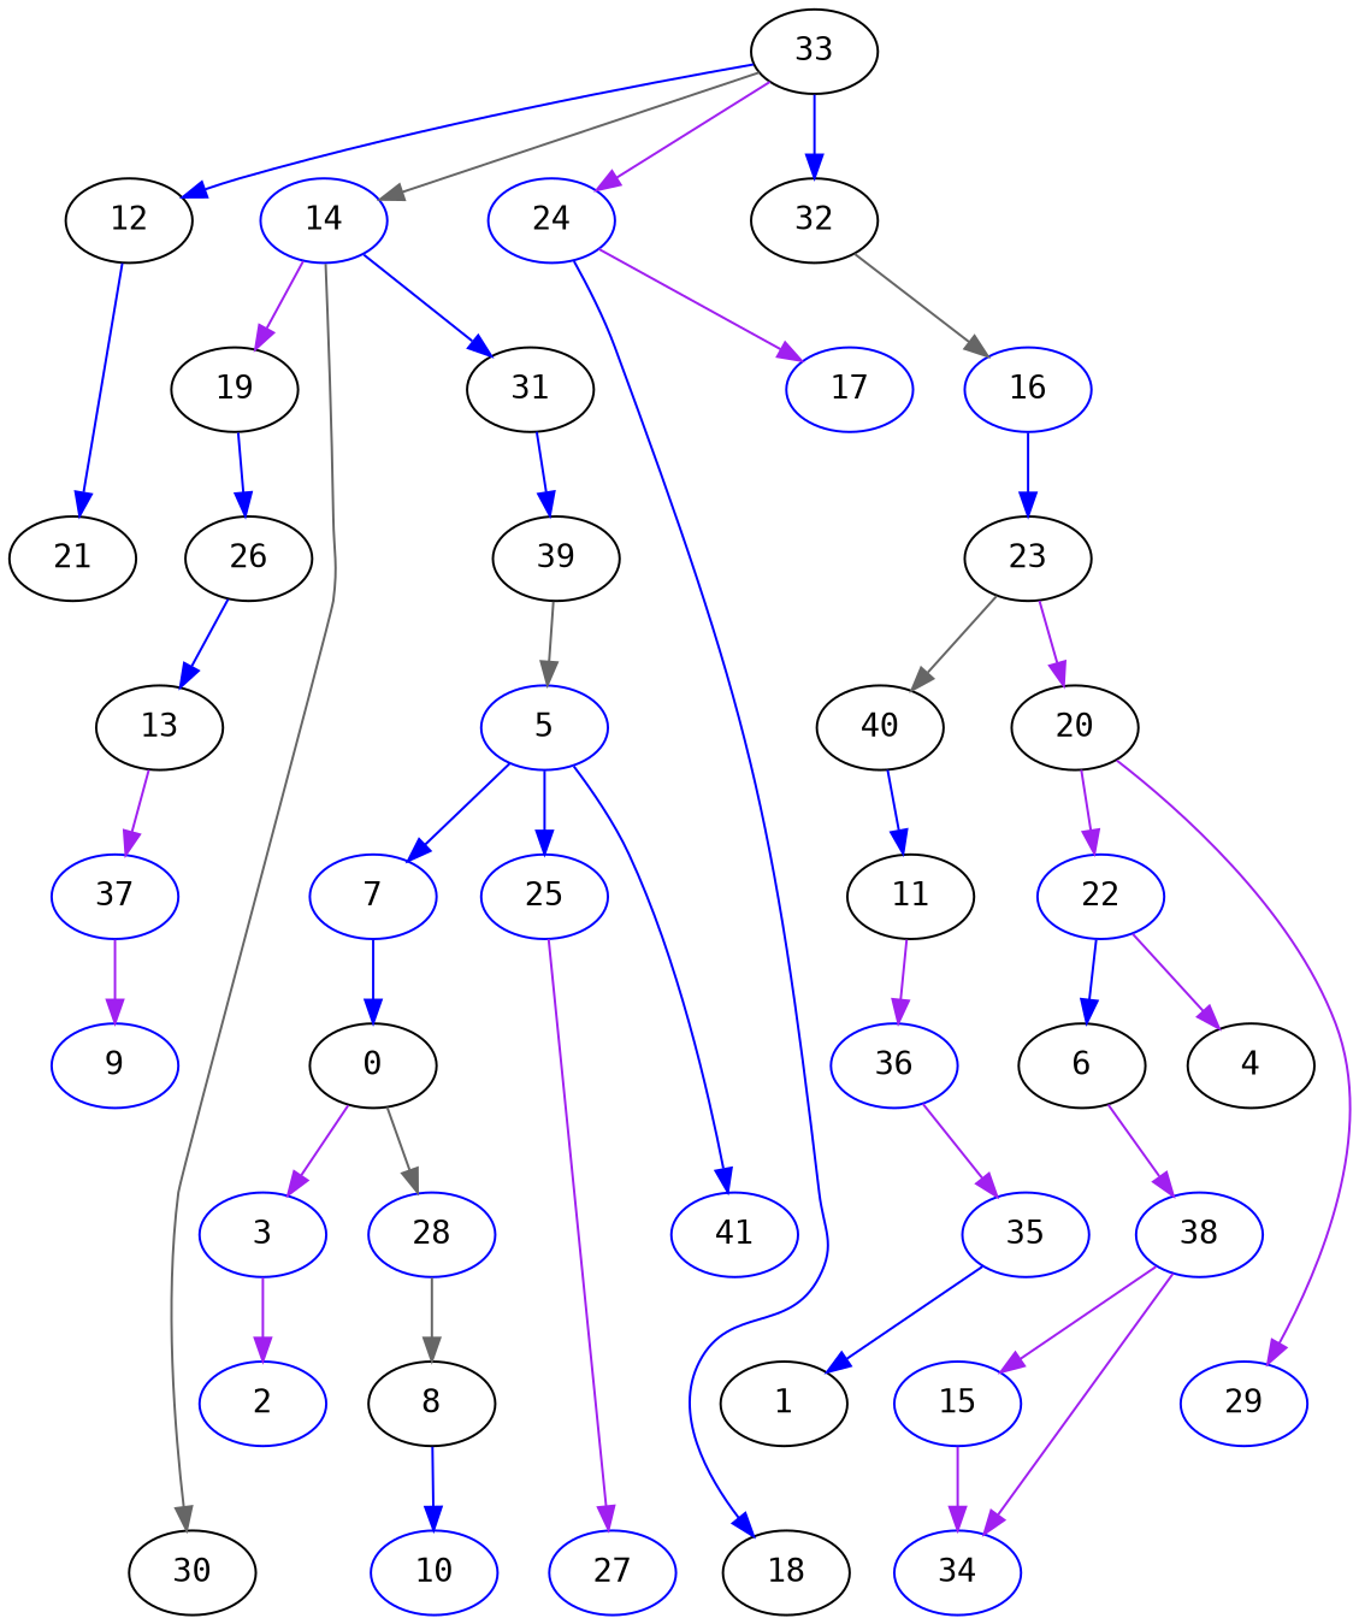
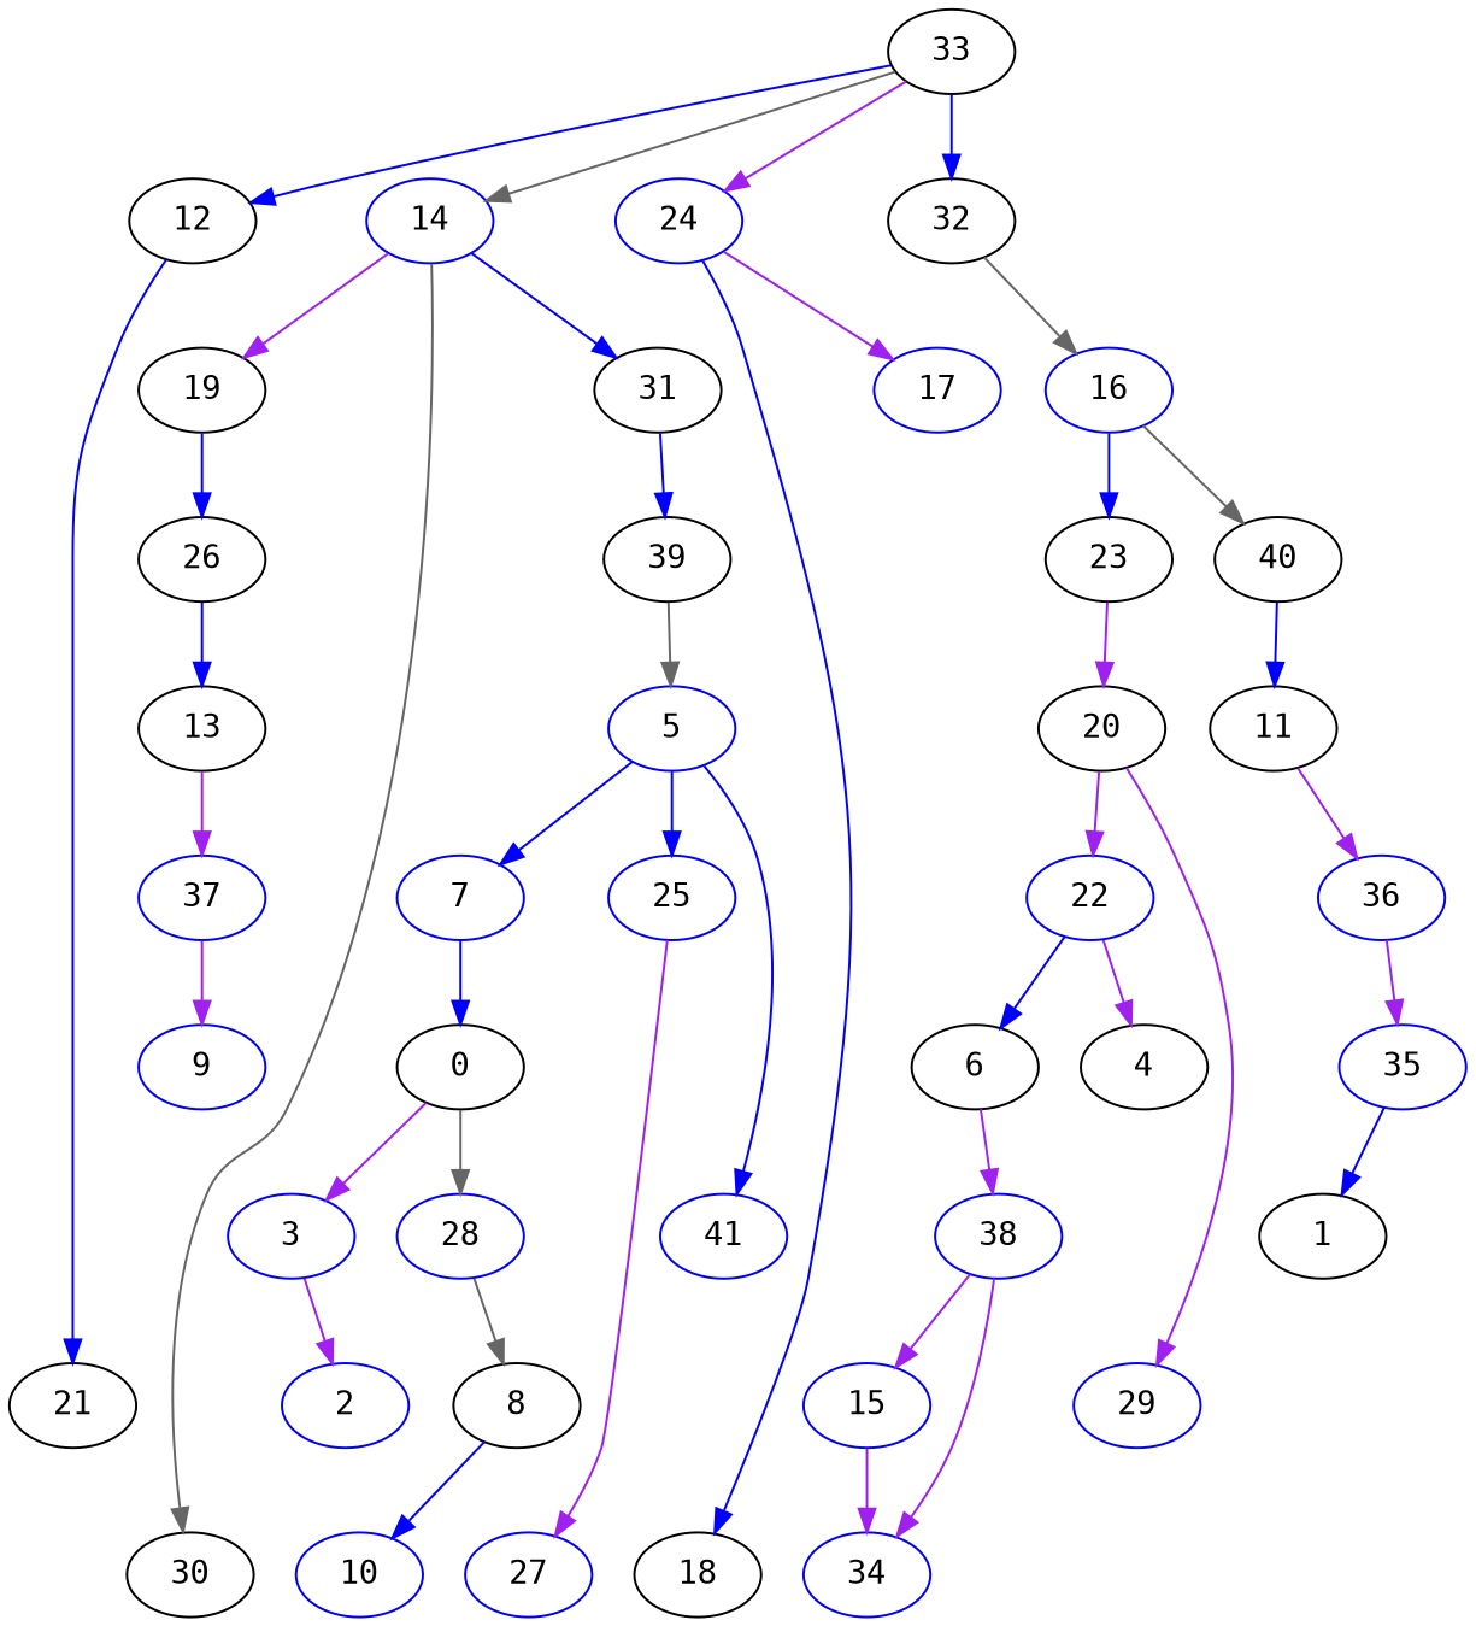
  digraph {
    fontname="DejaVu Sans Mono"
    node [color=blue fontname="DejaVu Sans Mono"]
    edge [color=purple fontname="DejaVu Sans Mono" weight=0]
    0 [color=black]
    3
    28
    2
    8 [color=black]
    5
    7
    25
    41
    27
    6 [color=black]
    38
    15
    34
    10
    11 [color=black]
    36
    35
    12 [color=black]
    21 [color=black]
    13 [color=black]
    37
    9
    19 [color=black]
    14
    30 [color=black]
    31 [color=black]
    26 [color=black]
    39 [color=black]
    23 [color=black]
    16
    40 [color=black]
    20 [color=black]
    22
    29
    4 [color=black]
    18 [color=black]
    24
    17
    32 [color=black]
    33 [color=black]
    1 [color=black]
    0 -> 3
    0 -> 28 [color=gray40]
    3 -> 2
    28 -> 8 [color=gray40]
    8 -> 10 [color=blue]
    5 -> 7 [color=blue]
    5 -> 25 [color=blue weight=1]
    5 -> 41 [color=blue]
    7 -> 0 [color=blue]
    25 -> 27
    6 -> 38
    38 -> 15
    38 -> 34
    15 -> 34 [weight=1]
    11 -> 36
    36 -> 35
    35 -> 1 [color=blue]
    12 -> 21 [color=blue]
    13 -> 37
    37 -> 9
    19 -> 26 [color=blue]
    14 -> 19
    14 -> 30 [color=gray40]
    14 -> 31 [color=blue]
    31 -> 39 [color=blue]
    26 -> 13 [color=blue]
    39 -> 5 [color=gray40]
    23 -> 20
    16 -> 23 [color=blue weight=1]
-   23 -> 40 [color=gray40]
+   16 -> 40 [color=gray40]
    40 -> 11 [color=blue]
    20 -> 22
    20 -> 29
    22 -> 6 [color=blue]
    22 -> 4
    24 -> 18 [color=blue]
    24 -> 17
    32 -> 16 [color=gray40]
    33 -> 12 [color=blue]
    33 -> 14 [color=gray40]
    33 -> 24
    33 -> 32 [color=blue weight=2]
  }
